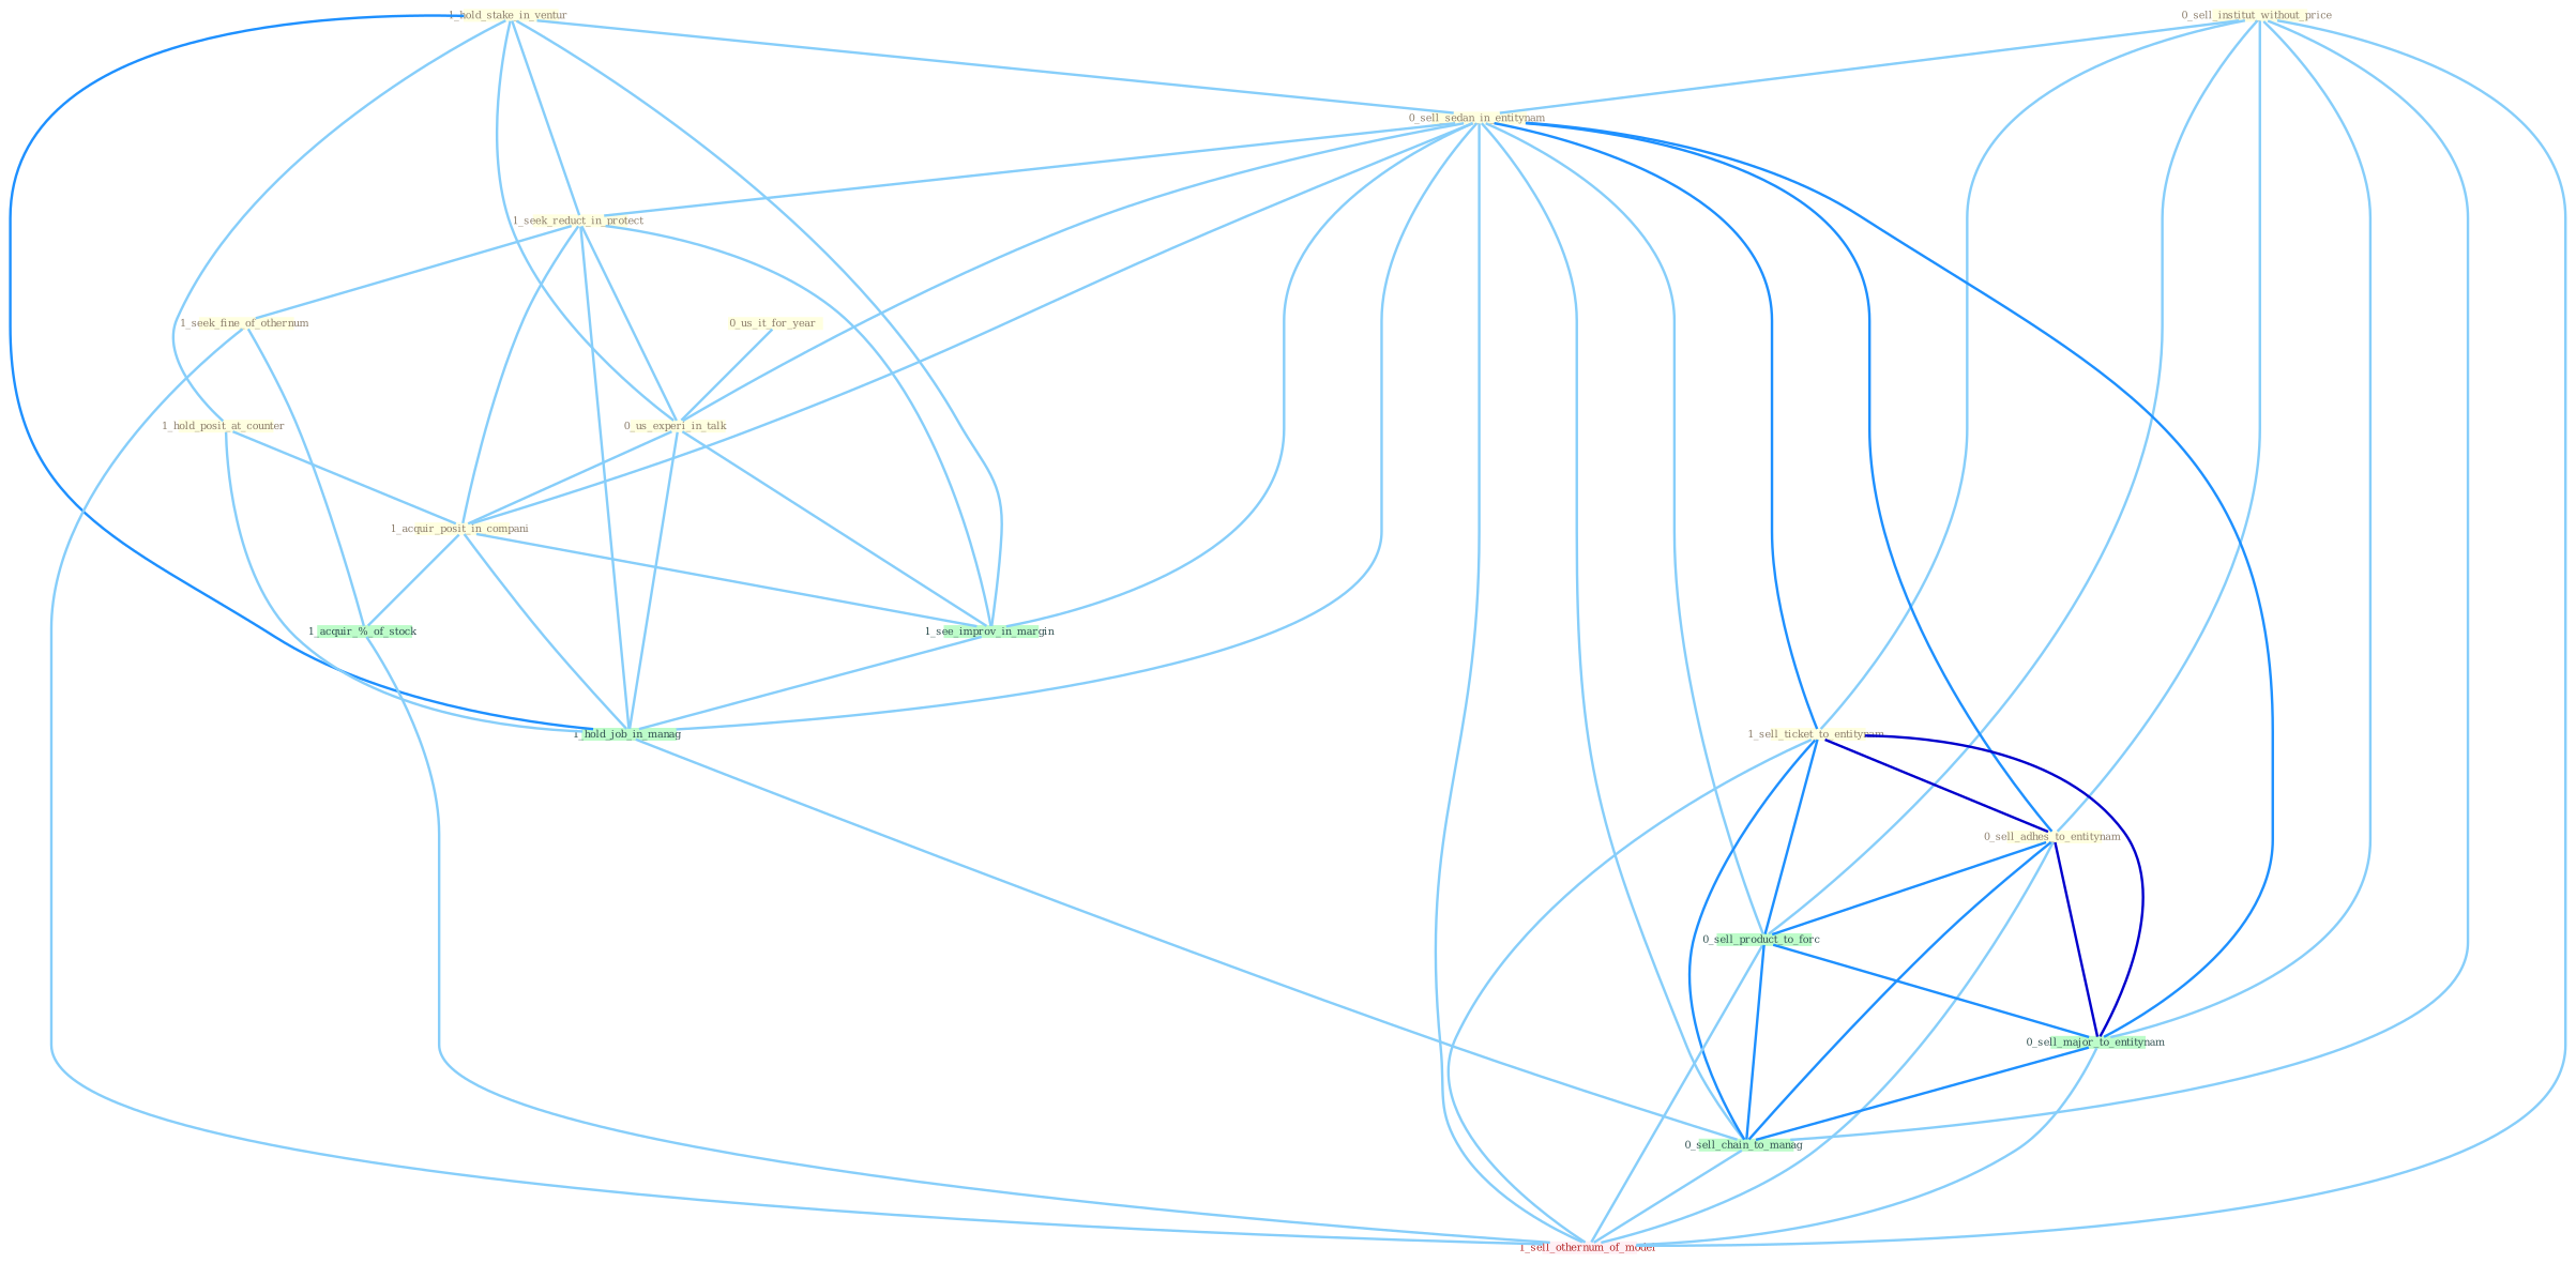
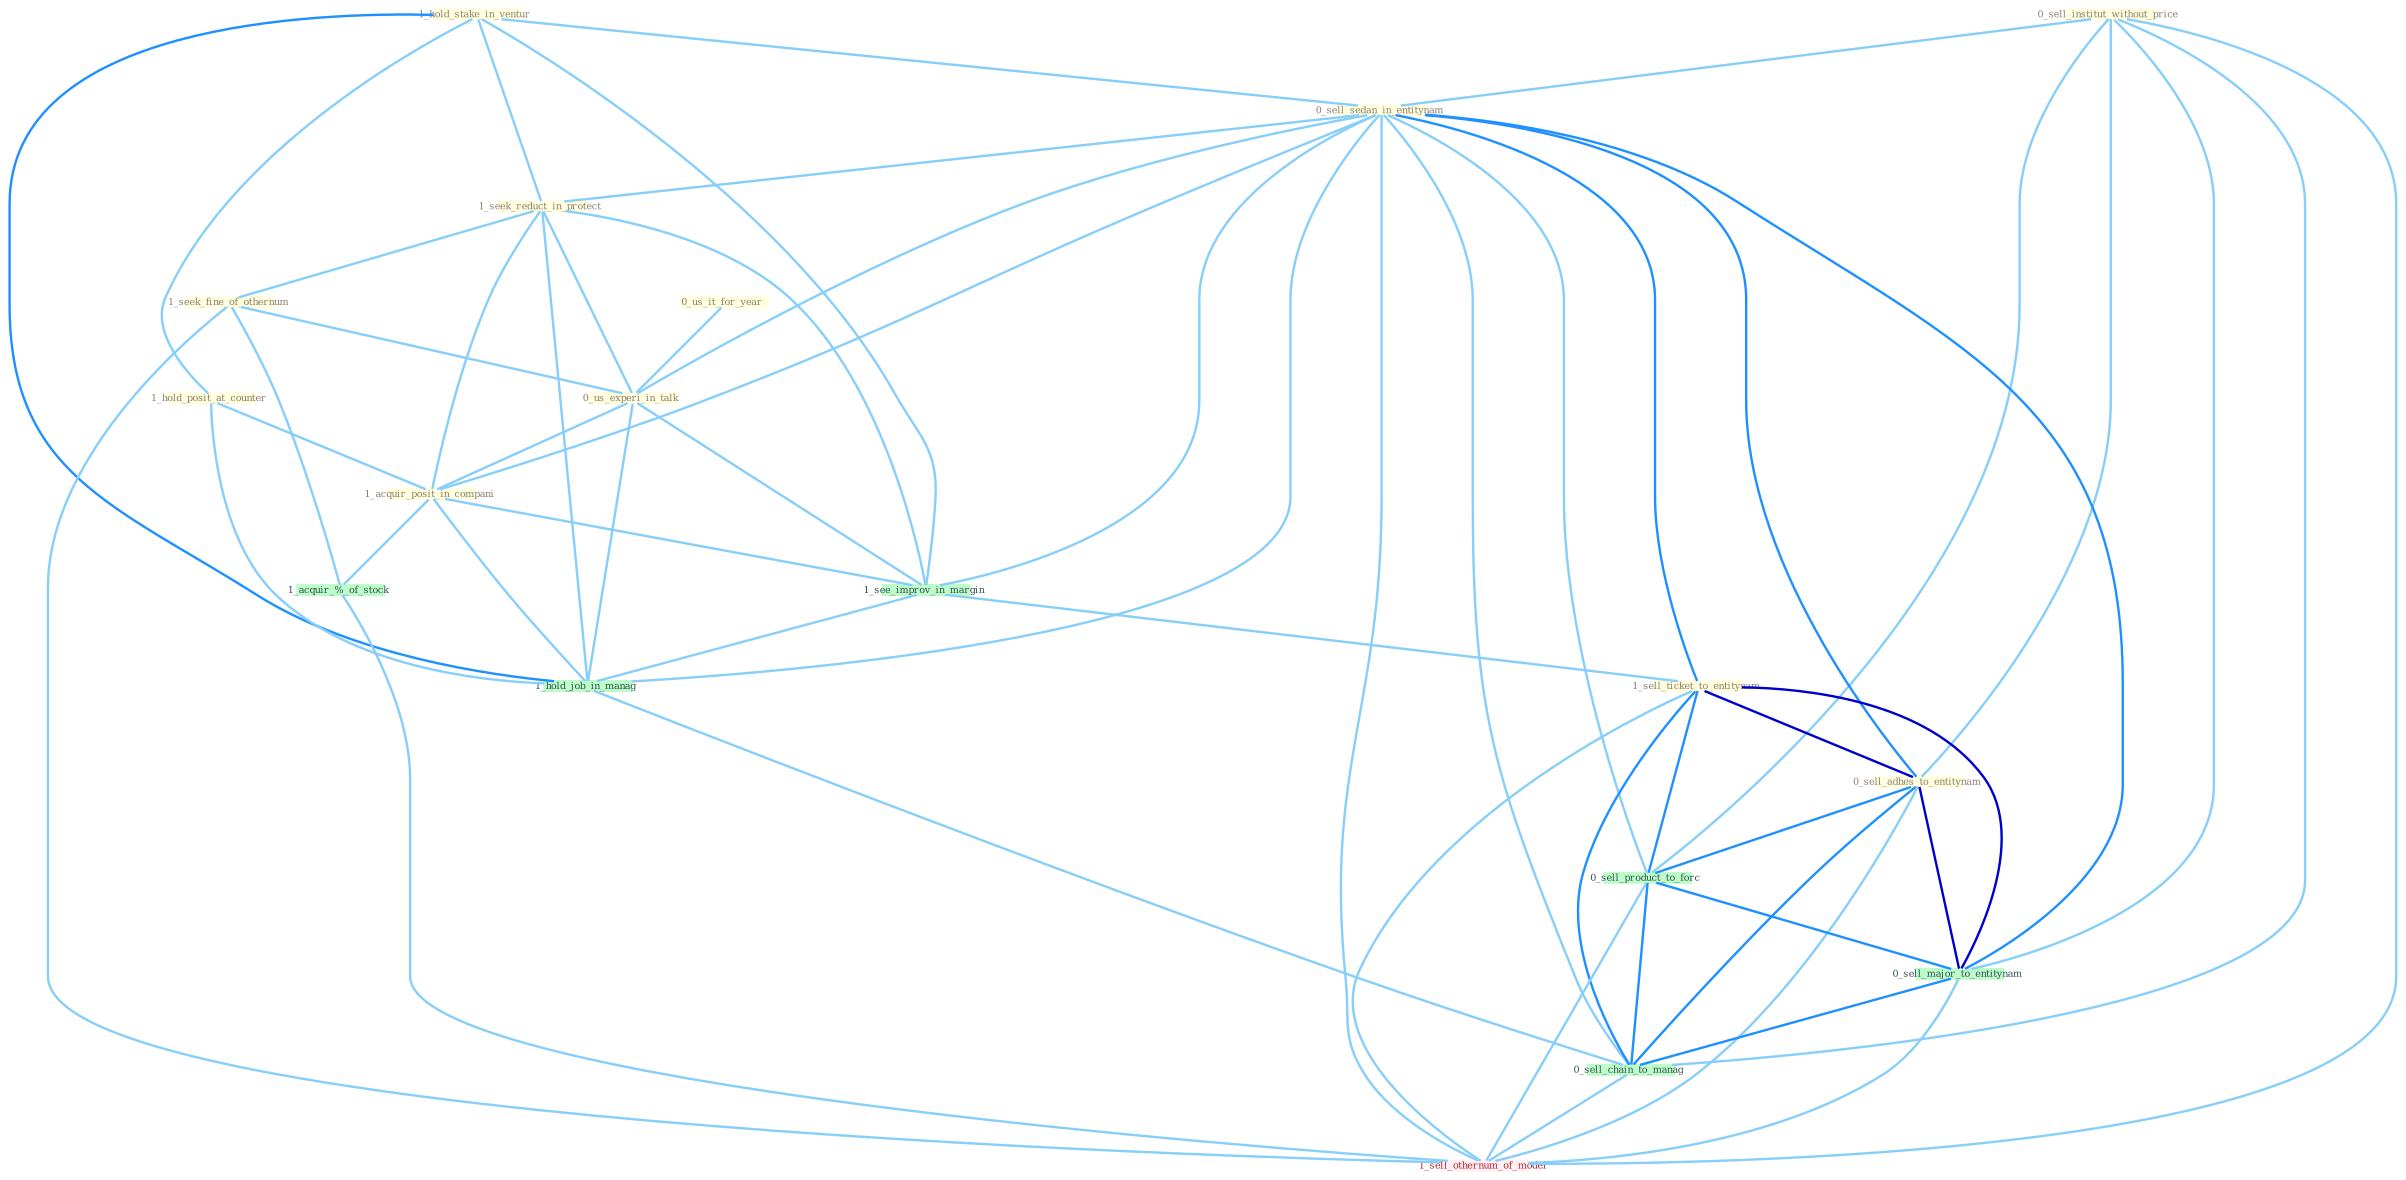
  graph {
    node [color="#ffffe0" fixedsize=true fontcolor="#8b7d6b" fontsize=4 shape=polygon style=filled]
    edge [color="#87cefa" w=1]
    "0_us_it_for_year " [height=.06 width=.5]
    "0_sell_institut_without_price " [height=.06 width=.5]
    "1_hold_stake_in_ventur " [height=.06 width=.5]
    "1_hold_posit_at_counter " [height=.06 width=.5]
    "0_sell_sedan_in_entitynam " [height=.06 width=.5]
    "1_seek_reduct_in_protect " [height=.06 width=.5]
    "0_us_experi_in_talk " [height=.06 width=.5]
    "1_sell_ticket_to_entitynam " [height=.06 width=.5]
    "0_sell_adhes_to_entitynam " [height=.06 width=.5]
    "1_acquir_posit_in_compani " [height=.06 width=.5]
    "1_seek_fine_of_othernum " [height=.06 width=.5]
    "1_sell_othernum_of_model " [color="#fff0f5" fontcolor="#b22222" height=.06 width=.5]
    "0_sell_product_to_forc " [color="#BDFCC9" fontcolor="#2f4f4f" height=.06 width=.5]
    "0_sell_major_to_entitynam " [color="#BDFCC9" fontcolor="#2f4f4f" height=.06 width=.5]
    "0_sell_chain_to_manag " [color="#BDFCC9" fontcolor="#2f4f4f" height=.06 width=.5]
    "1_see_improv_in_margin " [color="#BDFCC9" fontcolor="#2f4f4f" height=.06 width=.5]
    "1_hold_job_in_manag " [color="#BDFCC9" fontcolor="#2f4f4f" height=.06 width=.5]
    "1_acquir_%_of_stock " [color="#BDFCC9" fontcolor="#2f4f4f" height=.06 width=.5]
    subgraph sub_1 {
      "0_us_it_for_year "
      "0_sell_institut_without_price "
      "1_hold_stake_in_ventur "
      "1_hold_posit_at_counter "
      "0_sell_sedan_in_entitynam "
      "1_seek_reduct_in_protect "
      "0_us_experi_in_talk "
      "1_sell_ticket_to_entitynam "
      "0_sell_adhes_to_entitynam "
      "1_acquir_posit_in_compani "
      "1_seek_fine_of_othernum "
    }
    subgraph sub_2 {
      "1_sell_othernum_of_model "
    }
    "0_us_it_for_year " -- "0_us_experi_in_talk "
    "0_sell_institut_without_price " -- "0_sell_sedan_in_entitynam "
-   "0_sell_institut_without_price " -- "1_sell_ticket_to_entitynam "
+   "1_see_improv_in_margin " -- "1_sell_ticket_to_entitynam "
    "0_sell_institut_without_price " -- "0_sell_adhes_to_entitynam "
    "0_sell_institut_without_price " -- "1_sell_othernum_of_model "
    "0_sell_institut_without_price " -- "0_sell_product_to_forc "
    "0_sell_institut_without_price " -- "0_sell_major_to_entitynam "
    "0_sell_institut_without_price " -- "0_sell_chain_to_manag "
    "1_hold_stake_in_ventur " -- "1_hold_posit_at_counter "
    "1_hold_stake_in_ventur " -- "0_sell_sedan_in_entitynam "
    "1_hold_stake_in_ventur " -- "1_seek_reduct_in_protect "
-   "1_hold_stake_in_ventur " -- "0_us_experi_in_talk "
+   "1_seek_fine_of_othernum " -- "0_us_experi_in_talk "
    "1_hold_stake_in_ventur " -- "1_see_improv_in_margin "
    "1_hold_stake_in_ventur " -- "1_hold_job_in_manag " [color="#1e90ff" w=2]
    "1_hold_posit_at_counter " -- "1_acquir_posit_in_compani "
    "1_hold_posit_at_counter " -- "1_hold_job_in_manag "
    "0_sell_sedan_in_entitynam " -- "1_seek_reduct_in_protect "
    "0_sell_sedan_in_entitynam " -- "0_us_experi_in_talk "
    "0_sell_sedan_in_entitynam " -- "1_sell_ticket_to_entitynam " [color="#1e90ff" w=2]
    "0_sell_sedan_in_entitynam " -- "0_sell_adhes_to_entitynam " [color="#1e90ff" w=2]
    "0_sell_sedan_in_entitynam " -- "1_acquir_posit_in_compani "
    "0_sell_sedan_in_entitynam " -- "1_sell_othernum_of_model "
    "0_sell_sedan_in_entitynam " -- "0_sell_product_to_forc "
    "0_sell_sedan_in_entitynam " -- "0_sell_major_to_entitynam " [color="#1e90ff" w=2]
    "0_sell_sedan_in_entitynam " -- "0_sell_chain_to_manag "
    "0_sell_sedan_in_entitynam " -- "1_see_improv_in_margin "
    "0_sell_sedan_in_entitynam " -- "1_hold_job_in_manag "
    "1_seek_reduct_in_protect " -- "0_us_experi_in_talk "
    "1_seek_reduct_in_protect " -- "1_acquir_posit_in_compani "
    "1_seek_reduct_in_protect " -- "1_seek_fine_of_othernum "
    "1_seek_reduct_in_protect " -- "1_see_improv_in_margin "
    "1_seek_reduct_in_protect " -- "1_hold_job_in_manag "
    "0_us_experi_in_talk " -- "1_acquir_posit_in_compani "
    "0_us_experi_in_talk " -- "1_see_improv_in_margin "
    "0_us_experi_in_talk " -- "1_hold_job_in_manag "
    "1_sell_ticket_to_entitynam " -- "0_sell_adhes_to_entitynam " [color="#0000cd" w=3]
    "1_sell_ticket_to_entitynam " -- "1_sell_othernum_of_model "
    "1_sell_ticket_to_entitynam " -- "0_sell_product_to_forc " [color="#1e90ff" w=2]
    "1_sell_ticket_to_entitynam " -- "0_sell_major_to_entitynam " [color="#0000cd" w=3]
    "1_sell_ticket_to_entitynam " -- "0_sell_chain_to_manag " [color="#1e90ff" w=2]
    "0_sell_adhes_to_entitynam " -- "1_sell_othernum_of_model "
    "0_sell_adhes_to_entitynam " -- "0_sell_product_to_forc " [color="#1e90ff" w=2]
    "0_sell_adhes_to_entitynam " -- "0_sell_major_to_entitynam " [color="#0000cd" w=3]
    "0_sell_adhes_to_entitynam " -- "0_sell_chain_to_manag " [color="#1e90ff" w=2]
    "1_acquir_posit_in_compani " -- "1_see_improv_in_margin "
    "1_acquir_posit_in_compani " -- "1_hold_job_in_manag "
    "1_acquir_posit_in_compani " -- "1_acquir_%_of_stock "
    "1_seek_fine_of_othernum " -- "1_sell_othernum_of_model "
    "1_seek_fine_of_othernum " -- "1_acquir_%_of_stock "
    "0_sell_product_to_forc " -- "1_sell_othernum_of_model "
    "0_sell_product_to_forc " -- "0_sell_major_to_entitynam " [color="#1e90ff" w=2]
    "0_sell_product_to_forc " -- "0_sell_chain_to_manag " [color="#1e90ff" w=2]
    "0_sell_major_to_entitynam " -- "1_sell_othernum_of_model "
    "0_sell_major_to_entitynam " -- "0_sell_chain_to_manag " [color="#1e90ff" w=2]
    "0_sell_chain_to_manag " -- "1_sell_othernum_of_model "
    "1_see_improv_in_margin " -- "1_hold_job_in_manag "
    "1_hold_job_in_manag " -- "0_sell_chain_to_manag "
    "1_acquir_%_of_stock " -- "1_sell_othernum_of_model "
  }
